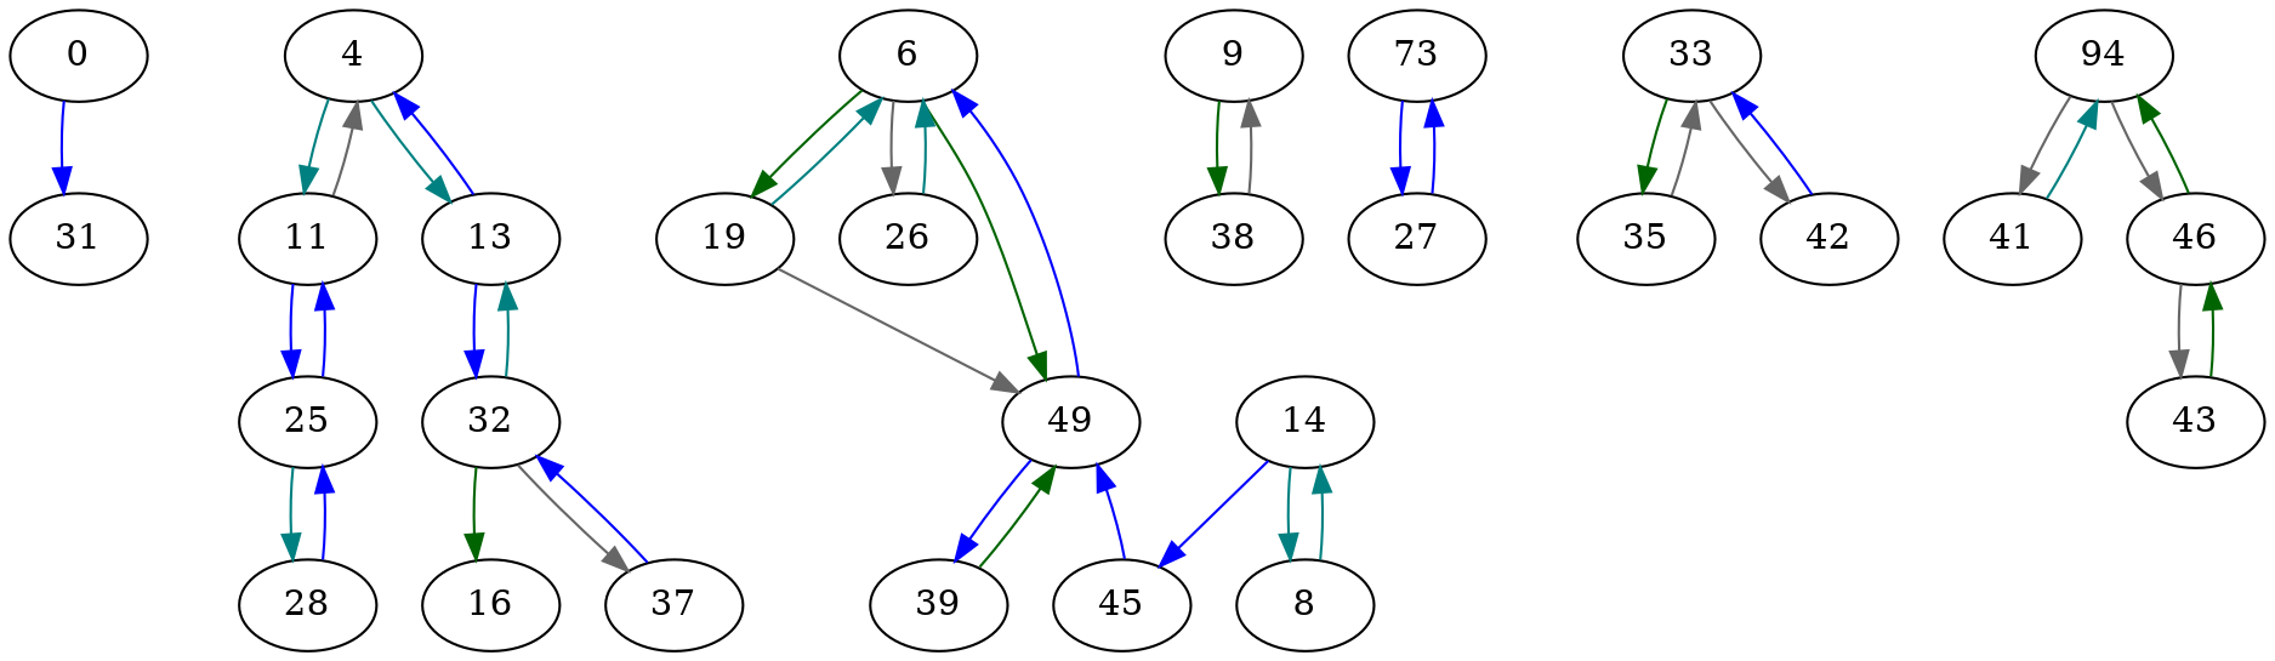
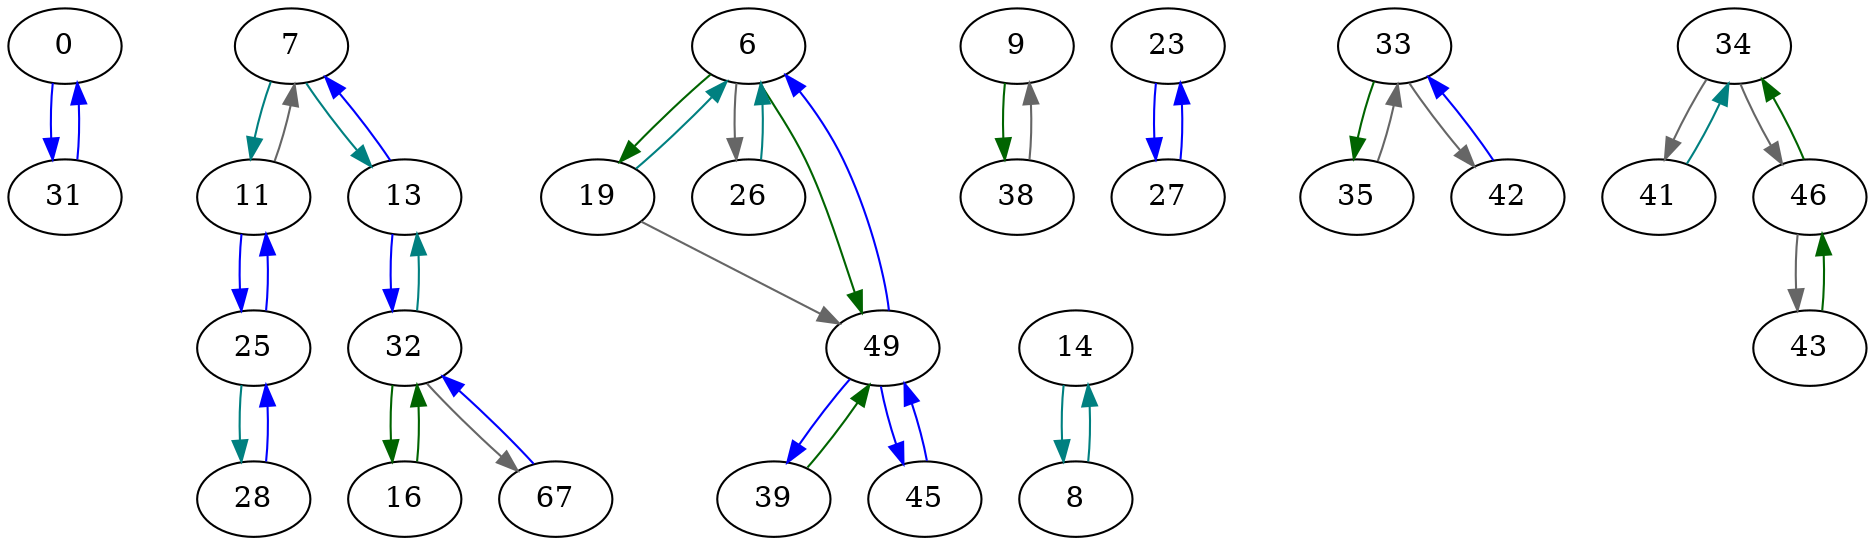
  digraph {
    edge [color=blue]
    0
    31
-   4
+   4 [label=7]
    11
    13
    25
    32
    28
    16
-   37
+   37 [label=67]
    6
    19
    26
    49
    39
    45
    8
    14
    9
    38
-   23 [label=73]
+   23
    27
    33
    35
    42
-   34 [label=94]
+   34
    41
    46
    43
    0 -> 31
+   31 -> 0
    4 -> 11 [color=teal]
    4 -> 13 [color=teal]
    11 -> 4 [color=gray40]
    11 -> 25
    13 -> 4
    13 -> 32
    25 -> 11
    25 -> 28 [color=teal]
    32 -> 13 [color=teal]
    32 -> 16 [color=darkgreen]
    32 -> 37 [color=gray40]
    28 -> 25
+   16 -> 32 [color=darkgreen]
    37 -> 32
    6 -> 19 [color=darkgreen]
    6 -> 26 [color=gray40]
    6 -> 49 [color=darkgreen]
    19 -> 6 [color=teal]
    19 -> 49 [color=gray40]
    26 -> 6 [color=teal]
    49 -> 6
    49 -> 39
-   14 -> 45
+   49 -> 45
    39 -> 49 [color=darkgreen]
    45 -> 49
    8 -> 14 [color=teal]
    14 -> 8 [color=teal]
    9 -> 38 [color=darkgreen]
    38 -> 9 [color=gray40]
    23 -> 27
    27 -> 23
    33 -> 35 [color=darkgreen]
    33 -> 42 [color=gray40]
    35 -> 33 [color=gray40]
    42 -> 33
    34 -> 41 [color=gray40]
    34 -> 46 [color=gray40]
    41 -> 34 [color=teal]
    46 -> 34 [color=darkgreen]
    46 -> 43 [color=gray40]
    43 -> 46 [color=darkgreen]
  }
